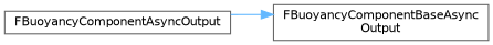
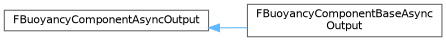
  digraph {
    rankdir=LR
    node [color=grey40 fillcolor=white fontname=Helvetica fontsize=10 shape=box style=filled]
    n1 [height=0.2 label=FBuoyancyComponentAsyncOutput width=0.4]
    n2 [height=0.2 label="FBuoyancyComponentBaseAsync\lOutput" width=0.4]
-   n2 -> n1 [color=steelblue1 dir=back fontname=Helvetica fontsize=10 labelfontname=Helvetica labelfontsize=10 style=solid]
+   n1 -> n2 [color=steelblue1 dir=back fontname=Helvetica fontsize=10 labelfontname=Helvetica labelfontsize=10 style=solid]
  }
